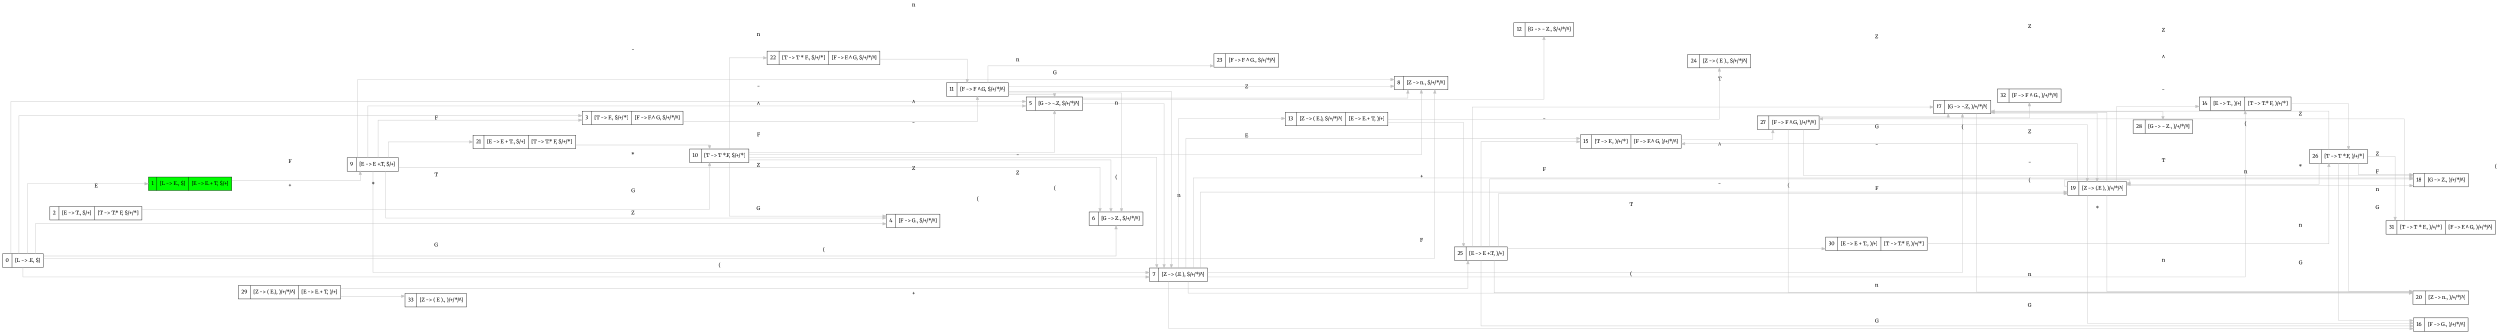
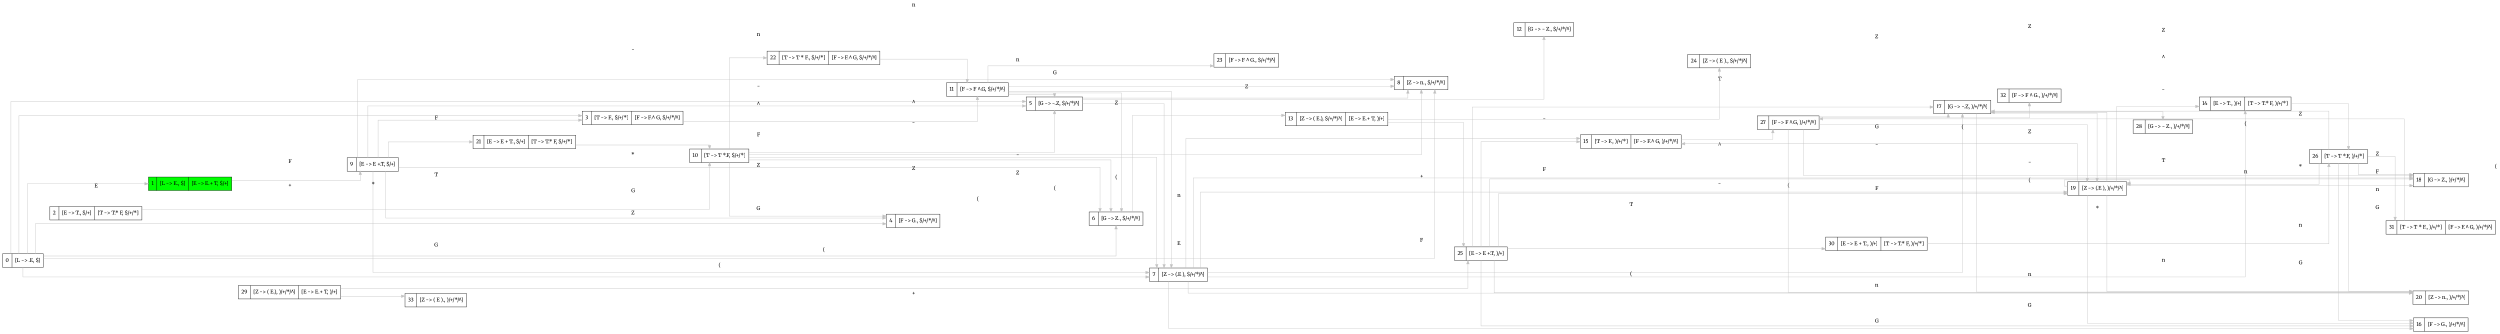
  digraph {
    fontname=Merriweather
    nodesep=0.4
    rankdir=LR
    splines=ortho
    node [fontname=Merriweather shape=record]
    edge [color=grey fontname=Merriweather style=solid weight=0]
    n1 [height=0.5 label="{ 0 | [L \-\> \.E, \$] }" width=0.5]
    n2 [fillcolor=green height=0.5 label="{ 1 | [L \-\> E\., \$] | [E \-\> E\.+ T, \$/+] }" style=filled width=0.5]
    n3 [height=0.5 label="{ 3 | [T \-\> F\., \$/+/*] | [F \-\> F\.^ G, \$/+/*/^] }" width=0.5]
    n4 [height=0.5 label="{ 4 | [F \-\> G\., \$/+/*/^] }" width=0.5]
    n5 [height=0.5 label="{ 5 | [G \-\> \-\.Z, \$/+/*/^] }" width=0.5]
    n6 [height=0.5 label="{ 6 | [G \-\> Z\., \$/+/*/^] }" width=0.5]
    n7 [height=0.5 label="{ 7 | [Z \-\> (\.E ), \$/+/*/^] }" width=0.5]
    n8 [height=0.5 label="{ 8 | [Z \-\> n\., \$/+/*/^] }" width=0.5]
    n9 [height=0.5 label="{ 9 | [E \-\> E +\.T, \$/+] }" width=0.5]
    n10 [height=0.5 label="{ 2 | [E \-\> T\., \$/+] | [T \-\> T\.* F, \$/+/*] }" width=0.5]
    n11 [height=0.5 label="{ 10 | [T \-\> T *\.F, \$/+/*] }" width=0.5]
    n12 [height=0.5 label="{ 11 | [F \-\> F ^\.G, \$/+/*/^] }" width=0.5]
    n13 [height=0.5 label="{ 12 | [G \-\> \- Z\., \$/+/*/^] }" width=0.5]
    n14 [height=0.5 label="{ 13 | [Z \-\> ( E\.), \$/+/*/^] | [E \-\> E\.+ T, )/+] }" width=0.5]
    n15 [height=0.5 label="{ 14 | [E \-\> T\., )/+] | [T \-\> T\.* F, )/+/*] }" width=0.5]
    n16 [height=0.5 label="{ 15 | [T \-\> F\., )/+/*] | [F \-\> F\.^ G, )/+/*/^] }" width=0.5]
    n17 [height=0.5 label="{ 16 | [F \-\> G\., )/+/*/^] }" width=0.5]
    n18 [height=0.5 label="{ 17 | [G \-\> \-\.Z, )/+/*/^] }" width=0.5]
    n19 [height=0.5 label="{ 18 | [G \-\> Z\., )/+/*/^] }" width=0.5]
    n20 [height=0.5 label="{ 19 | [Z \-\> (\.E ), )/+/*/^] }" width=0.5]
    n21 [height=0.5 label="{ 20 | [Z \-\> n\., )/+/*/^] }" width=0.5]
    n22 [height=0.5 label="{ 21 | [E \-\> E + T\., \$/+] | [T \-\> T\.* F, \$/+/*] }" width=0.5]
    n23 [height=0.5 label="{ 22 | [T \-\> T * F\., \$/+/*] | [F \-\> F\.^ G, \$/+/*/^] }" width=0.5]
    n24 [height=0.5 label="{ 23 | [F \-\> F ^ G\., \$/+/*/^] }" width=0.5]
    n25 [height=0.5 label="{ 24 | [Z \-\> ( E )\., \$/+/*/^] }" width=0.5]
    n26 [height=0.5 label="{ 25 | [E \-\> E +\.T, )/+] }" width=0.5]
    n27 [height=0.5 label="{ 26 | [T \-\> T *\.F, )/+/*] }" width=0.5]
    n28 [height=0.5 label="{ 27 | [F \-\> F ^\.G, )/+/*/^] }" width=0.5]
    n29 [height=0.5 label="{ 28 | [G \-\> \- Z\., )/+/*/^] }" width=0.5]
    n30 [height=0.5 label="{ 30 | [E \-\> E + T\., )/+] | [T \-\> T\.* F, )/+/*] }" width=0.5]
    n31 [height=0.5 label="{ 31 | [T \-\> T * F\., )/+/*] | [F \-\> F\.^ G, )/+/*/^] }" width=0.5]
    n32 [height=0.5 label="{ 32 | [F \-\> F ^ G\., )/+/*/^] }" width=0.5]
    n33 [height=0.5 label="{ 29 | [Z \-\> ( E\.), )/+/*/^] | [E \-\> E\.+ T, )/+] }" width=0.5]
    n34 [height=0.5 label="{ 33 | [Z \-\> ( E )\., )/+/*/^] }" width=0.5]
    n1 -> n2 [label=" E"]
    n1 -> n3 [label=" F"]
    n1 -> n4 [label=" G"]
    n1 -> n5 [label=" -"]
    n1 -> n6 [label=" Z"]
    n1 -> n7 [label=" ("]
    n1 -> n8 [label=" n"]
    n2 -> n9 [label=" +"]
    n3 -> n12 [label=" ^"]
    n5 -> n7 [label=" ("]
    n5 -> n8 [label=" n"]
    n5 -> n13 [label=" Z"]
-   n7 -> n14 [label=" E"]
+   n6 -> n14 [label=" E"]
    n7 -> n15 [label=" T"]
    n7 -> n16 [label=" F"]
    n7 -> n17 [label=" G"]
    n7 -> n18 [label=" -"]
    n7 -> n19 [label=" Z"]
    n7 -> n20 [label=" ("]
    n7 -> n21 [label=" n"]
    n9 -> n3 [label=" F"]
    n9 -> n4 [label=" G"]
    n9 -> n5 [label=" -"]
    n9 -> n6 [label=" Z"]
    n9 -> n7 [label=" ("]
    n9 -> n8 [label=" n"]
    n9 -> n22 [label=" T"]
    n10 -> n11 [label=" *"]
    n11 -> n4 [label=" G"]
    n11 -> n5 [label=" -"]
    n11 -> n6 [label=" Z"]
    n11 -> n7 [label=" ("]
    n11 -> n8 [label=" n"]
    n11 -> n23 [label=" F"]
    n12 -> n5 [label=" -"]
    n12 -> n6 [label=" Z"]
    n12 -> n7 [label=" ("]
-   n12 -> n8 [label=" n"]
+   n12 -> n8 [label=" Z"]
    n12 -> n24 [label=" G"]
    n14 -> n25 [label=" "]
    n14 -> n26 [label=" +"]
    n15 -> n27 [label=" *"]
    n16 -> n28 [label=" ^"]
    n18 -> n20 [label=" ("]
    n18 -> n21 [label=" n"]
    n18 -> n29 [label=" Z"]
    n20 -> n15 [label=" T"]
    n20 -> n16 [label=" F"]
    n20 -> n17 [label=" G"]
    n20 -> n18 [label=" -"]
    n20 -> n19 [label=" Z"]
    n20 -> n20 [label=" ("]
    n20 -> n21 [label=" n"]
    n22 -> n11 [label=" *"]
    n23 -> n12 [label=" ^"]
    n26 -> n16 [label=" F"]
    n26 -> n17 [label=" G"]
    n26 -> n18 [label=" -"]
    n26 -> n19 [label=" Z"]
    n26 -> n20 [label=" ("]
    n26 -> n21 [label=" n"]
    n26 -> n30 [label=" T"]
    n27 -> n17 [label=" G"]
    n27 -> n18 [label=" -"]
    n27 -> n19 [label=" Z"]
    n27 -> n20 [label=" ("]
    n27 -> n21 [label=" n"]
    n27 -> n31 [label=" F"]
    n28 -> n18 [label=" -"]
    n28 -> n19 [label=" Z"]
    n28 -> n20 [label=" ("]
    n28 -> n21 [label=" n"]
    n28 -> n32 [label=" G"]
    n30 -> n27 [label=" *"]
    n31 -> n28 [label=" ^"]
    n33 -> n26 [label=" +"]
    n33 -> n34 [label=" "]
  }
